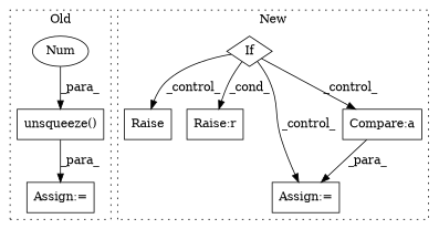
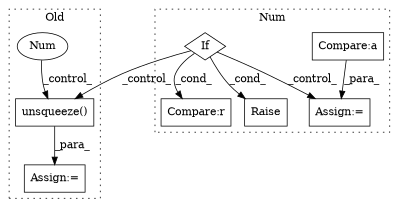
  digraph {
    fontname="DejaVu Serif"
    node [a=68 fontname="DejaVu Serif" l=3 shape=box]
    edge [fontname="DejaVu Serif"]
    n1 [a=75 l="49,1" label="unsqueeze()" s="1386,1436"]
    n2 [a=76 l=1 label=Num s=1435 shape=ellipse]
    n3 [label="Assign:=" s=1512]
    n4 [a=91 l=6 label=Raise s=2298]
-   n5 [a=40 l=29 label="Raise:r" s=1803]
+   n5 [a=40 l=29 label="Compare:r" s=1803]
    n6 [label="Assign:=" s=2236]
    n7 [a=96 label=If s=1800 shape=diamond]
    n8 [a=82 label="Compare:a" s=2265]
    subgraph cluster_1 {
      label=Old
      style=dotted
      n1
      n2
      n3
    }
    subgraph cluster_2 {
-     label=New
+     label=Num
      style=dotted
      n4
      n5
      n6
      n7
      n8
    }
    n1 -> n3 [label=_para_]
-   n2 -> n1 [label=_para_]
-   n7 -> n4 [label=_control_]
+   n2 -> n1 [label=_control_]
+   n7 -> n4 [label=_cond_]
    n7 -> n5 [label=_cond_]
    n7 -> n6 [label=_control_]
-   n7 -> n8 [label=_control_]
+   n7 -> n1 [label=_control_]
    n8 -> n6 [label=_para_]
  }
